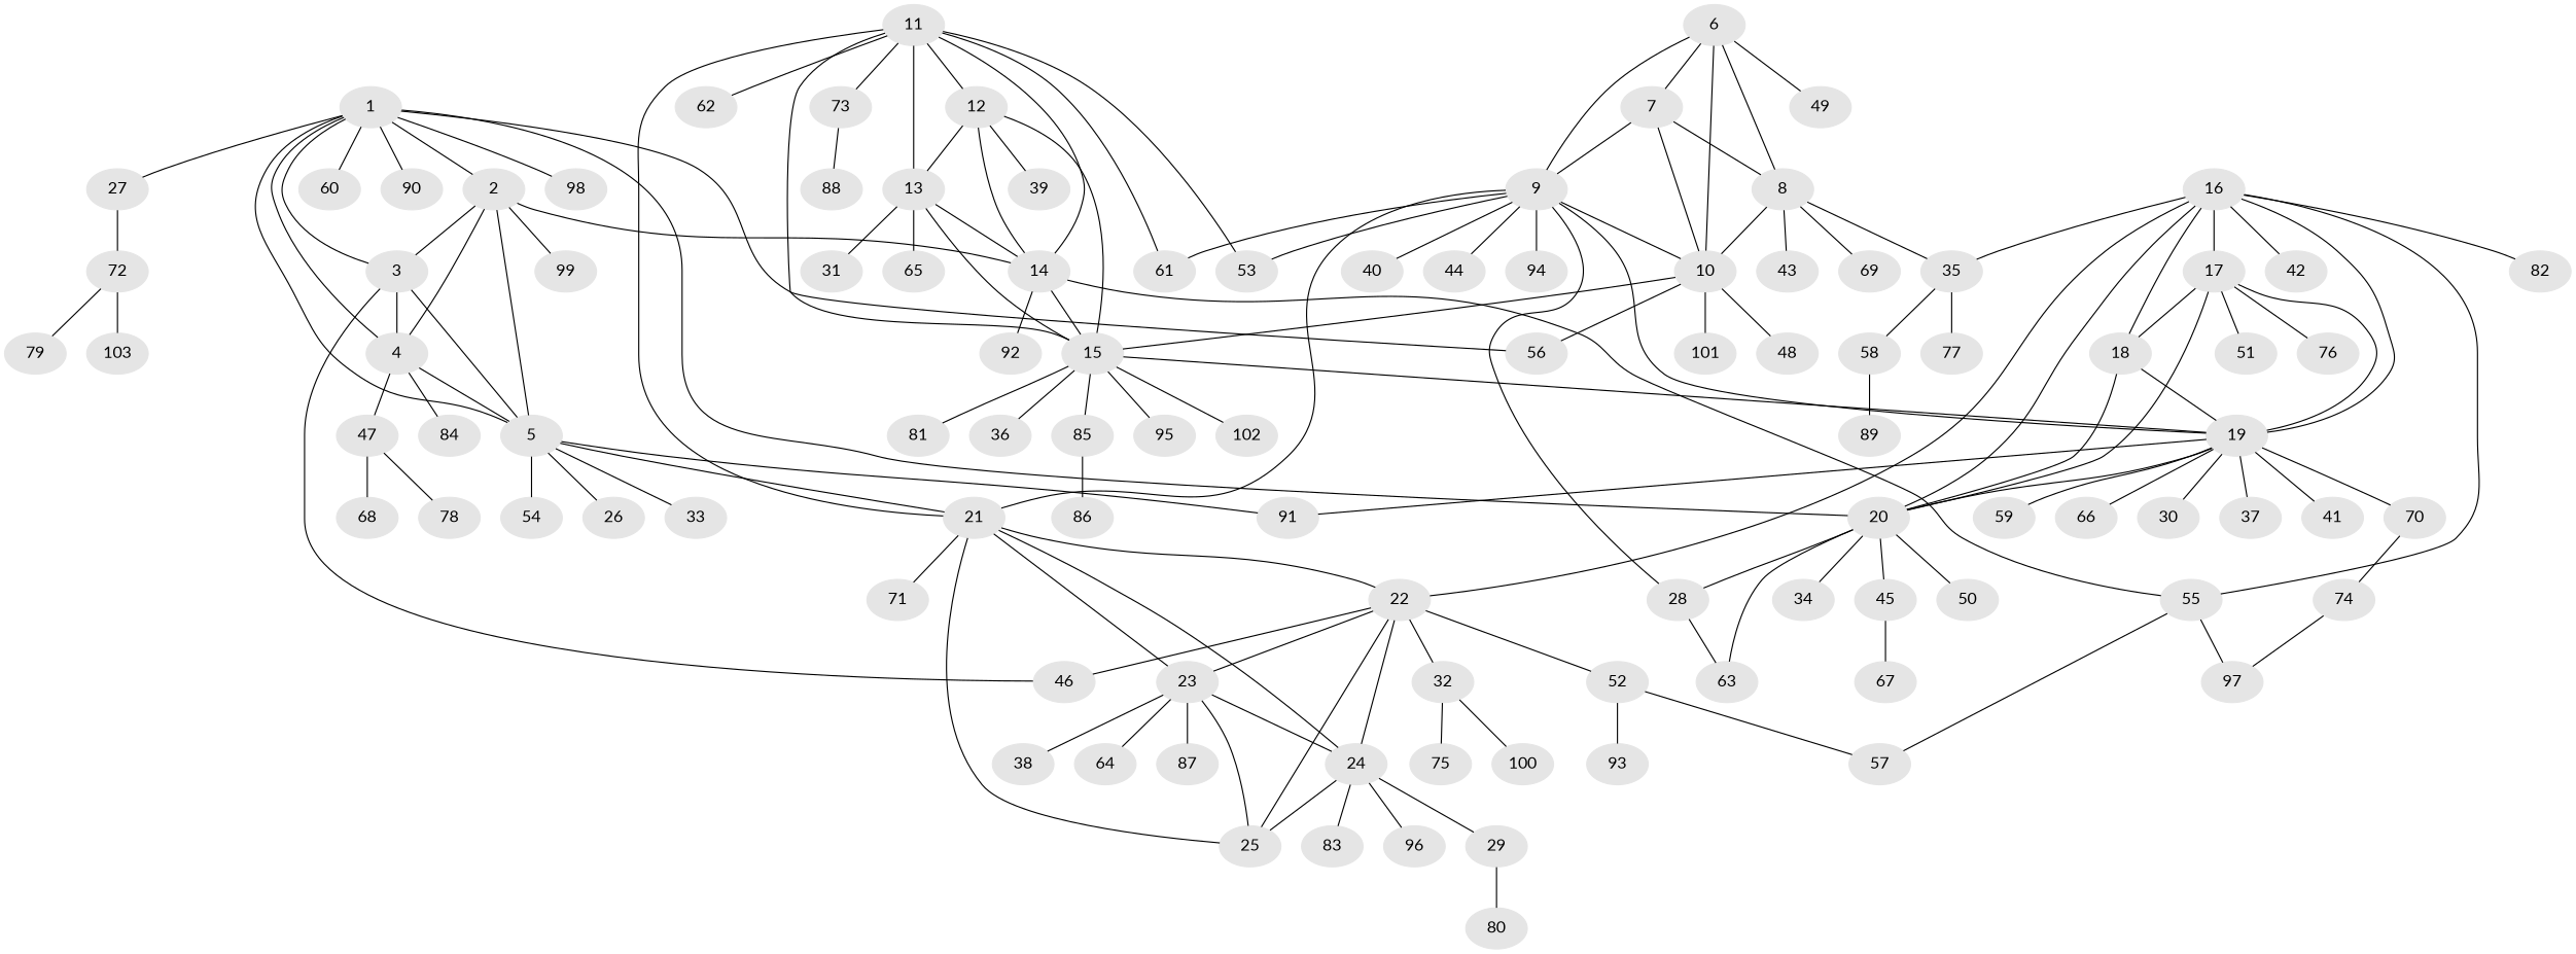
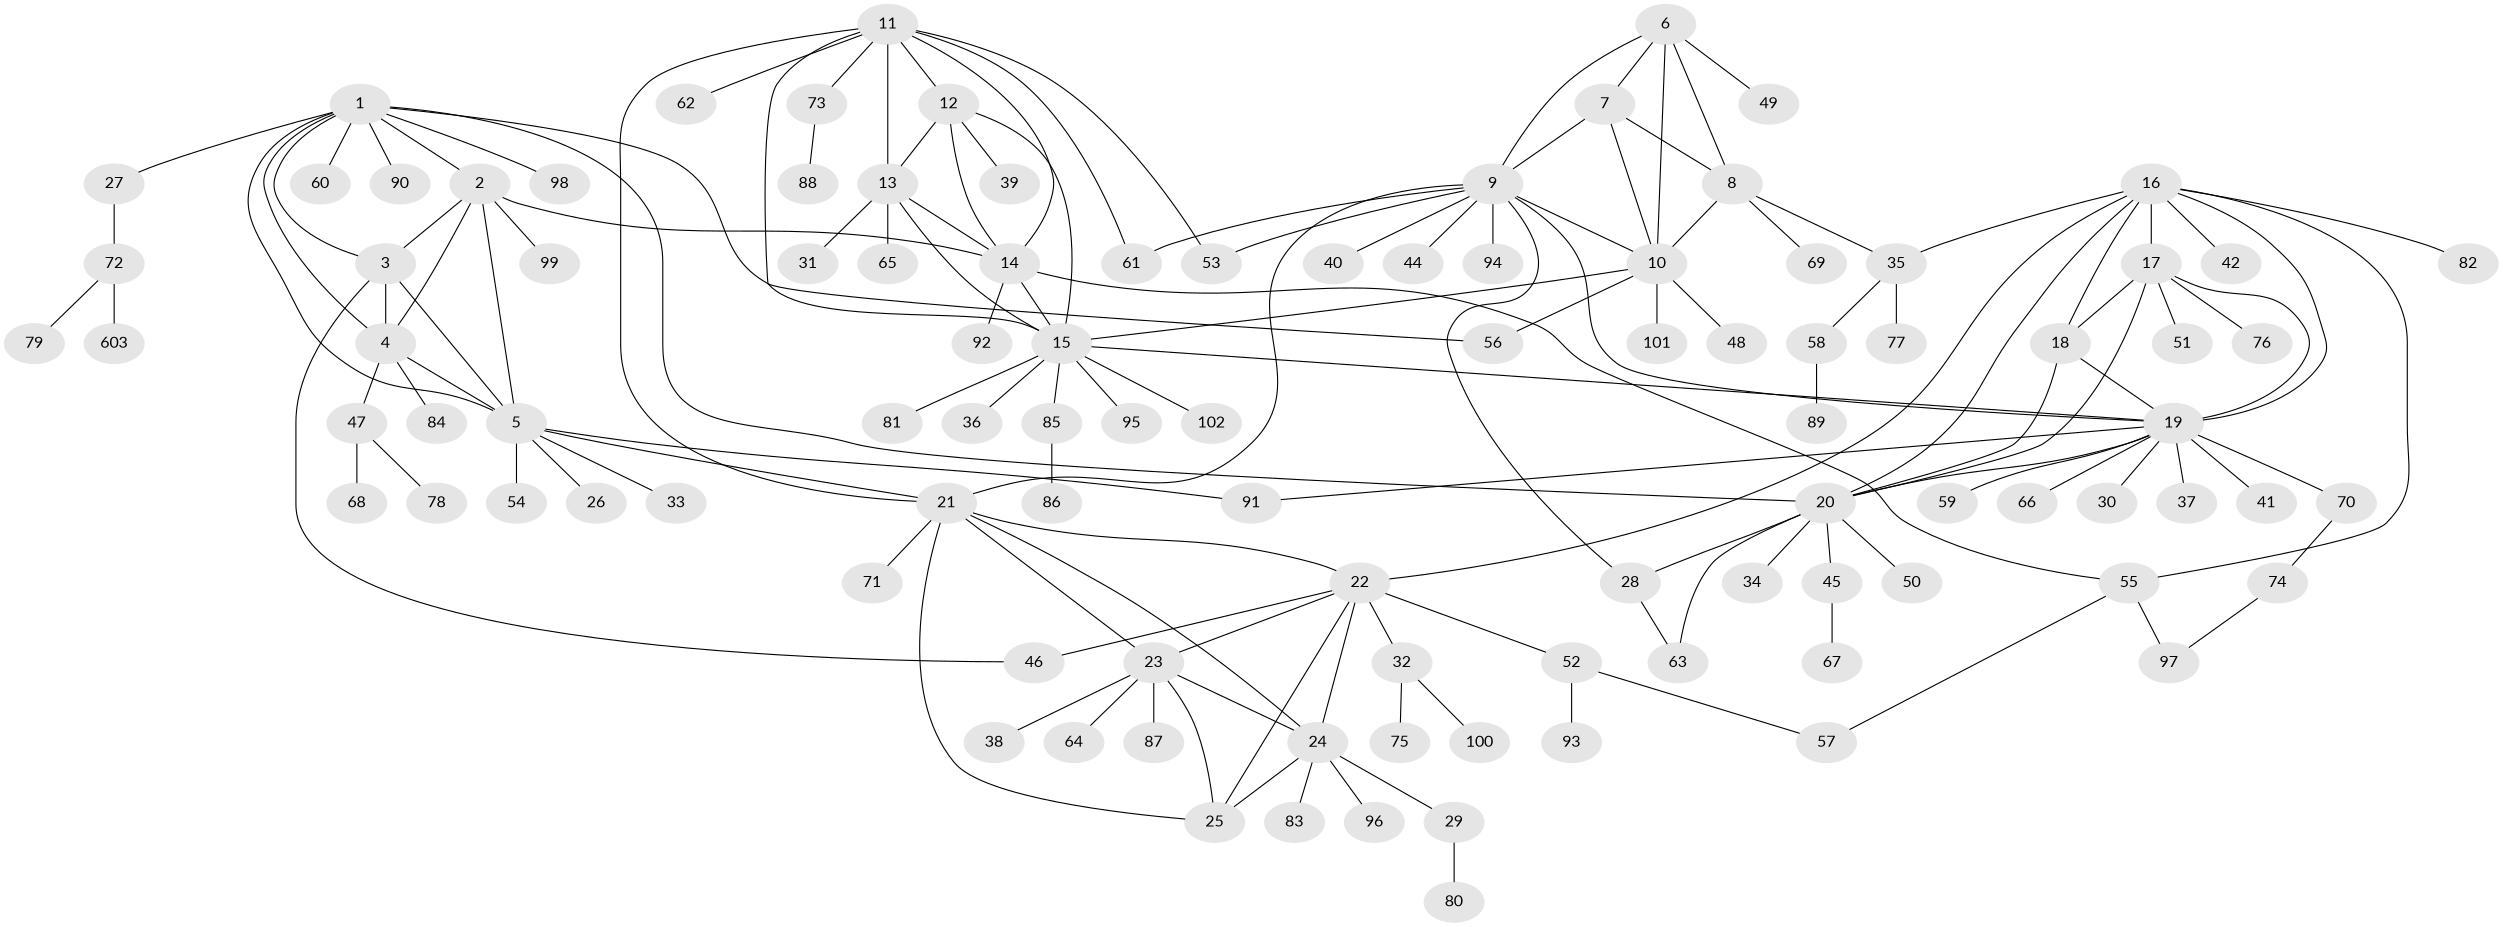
  graph {
    fontname=Lato
    node [color=gray90 fontname=Lato style=filled]
    edge [fontname=Lato]
    1
    2
    3
    4
    5
    20
    27
    56
    60
    90
    98
    14
    99
    46
    47
    84
    21
    26
    33
    54
    91
    28
    34
    45
    50
    63
    72
    15
    55
    92
    8
    10
    35
-   43
    69
    68
    78
    22
    23
    24
    25
    71
    6
    7
    9
    49
    19
    40
    44
    53
    61
    94
    48
    101
    58
    77
    30
    37
    41
    59
    66
    70
    36
    81
    85
    95
    102
    11
    12
    13
    62
    73
    39
    31
    65
    88
    57
    97
    86
    16
    17
    18
    42
    82
    51
    76
    32
    52
    89
    74
    67
    38
    64
    87
    29
    83
    96
    75
    100
    93
    80
    79
-   103
+   103 [label=603]
    1 -- 2
    1 -- 3
    1 -- 4
    1 -- 5
    1 -- 20
    1 -- 27
    1 -- 56
    1 -- 60
    1 -- 90
    1 -- 98
    2 -- 3
    2 -- 4
    2 -- 5
    2 -- 14
    2 -- 99
    3 -- 4
    3 -- 5
    3 -- 46
    4 -- 5
    4 -- 47
    4 -- 84
    5 -- 21
    5 -- 26
    5 -- 33
    5 -- 54
    5 -- 91
    20 -- 28
    20 -- 34
    20 -- 45
    20 -- 50
    20 -- 63
    27 -- 72
    14 -- 15
    14 -- 55
    14 -- 92
    47 -- 68
    47 -- 78
    21 -- 22
    21 -- 23
    21 -- 24
    21 -- 25
    21 -- 71
    28 -- 63
    45 -- 67
    72 -- 79
    72 -- 103
    15 -- 19
    15 -- 36
    15 -- 81
    15 -- 85
    15 -- 95
    15 -- 102
    55 -- 57
    55 -- 97
    8 -- 10
    8 -- 35
-   8 -- 43
    8 -- 69
    10 -- 56
    10 -- 15
    10 -- 48
    10 -- 101
    35 -- 58
    35 -- 77
    22 -- 46
    22 -- 23
    22 -- 24
    22 -- 25
    22 -- 32
    22 -- 52
    23 -- 24
    23 -- 25
    23 -- 38
    23 -- 64
    23 -- 87
    24 -- 25
    24 -- 29
    24 -- 83
    24 -- 96
    6 -- 8
    6 -- 10
    6 -- 7
    6 -- 9
    6 -- 49
    7 -- 8
    7 -- 10
    7 -- 9
    9 -- 21
    9 -- 28
    9 -- 10
    9 -- 19
    9 -- 40
    9 -- 44
    9 -- 53
    9 -- 61
    9 -- 94
    19 -- 20
    19 -- 91
    19 -- 30
    19 -- 37
    19 -- 41
    19 -- 59
    19 -- 66
    19 -- 70
    58 -- 89
    70 -- 74
    85 -- 86
    11 -- 14
    11 -- 21
    11 -- 15
    11 -- 53
    11 -- 61
    11 -- 12
    11 -- 13
    11 -- 62
    11 -- 73
    12 -- 14
    12 -- 15
    12 -- 13
    12 -- 39
    13 -- 14
    13 -- 15
    13 -- 31
    13 -- 65
    73 -- 88
    16 -- 20
    16 -- 55
    16 -- 35
    16 -- 22
    16 -- 19
    16 -- 17
    16 -- 18
    16 -- 42
    16 -- 82
    17 -- 20
    17 -- 19
    17 -- 18
    17 -- 51
    17 -- 76
    18 -- 20
    18 -- 19
    32 -- 75
    32 -- 100
    52 -- 57
    52 -- 93
    74 -- 97
    29 -- 80
  }
